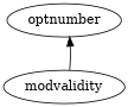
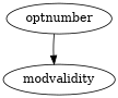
  digraph {
    optnumber
    modvalidity
-   modvalidity -> optnumber
+   optnumber -> modvalidity
  }
